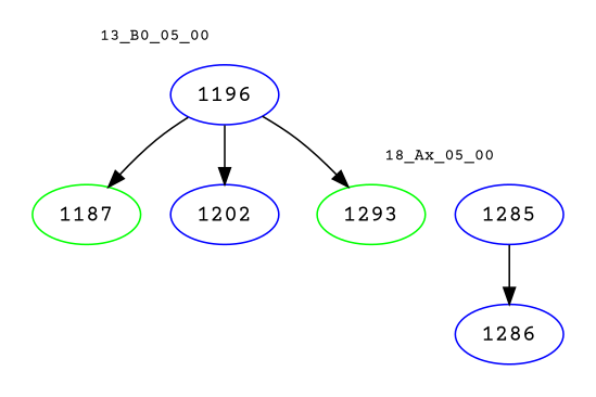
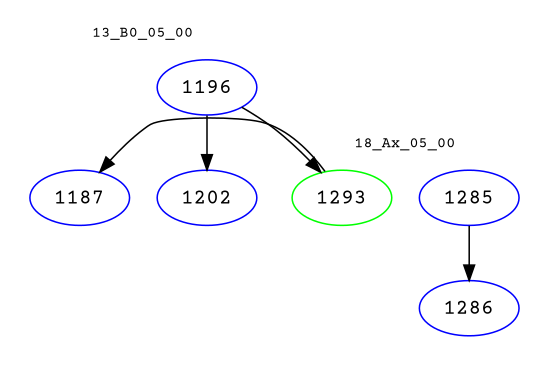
  digraph {
    fontname="Courier Prime"
    node [color=blue fontname="Courier Prime"]
    edge [color=black fontname="Courier Prime"]
    n1 [label=1285]
    n2 [label=1286]
    n3 [color=green label=1293]
    n4 [label=1196]
-   n5 [color=green label=1187]
+   n5 [label=1187]
    n6 [label=1202]
    subgraph cluster_1 {
      color=white
      fontsize=10
      label="18_Ax_05_00"
      n1
      n2
      n3
    }
    subgraph cluster_2 {
      color=white
      fontsize=10
      label="13_B0_05_00"
      n4
      n5
      n6
    }
    n1 -> n2
    n4 -> n3
-   n4 -> n5
+   n3 -> n5
    n4 -> n6
  }
